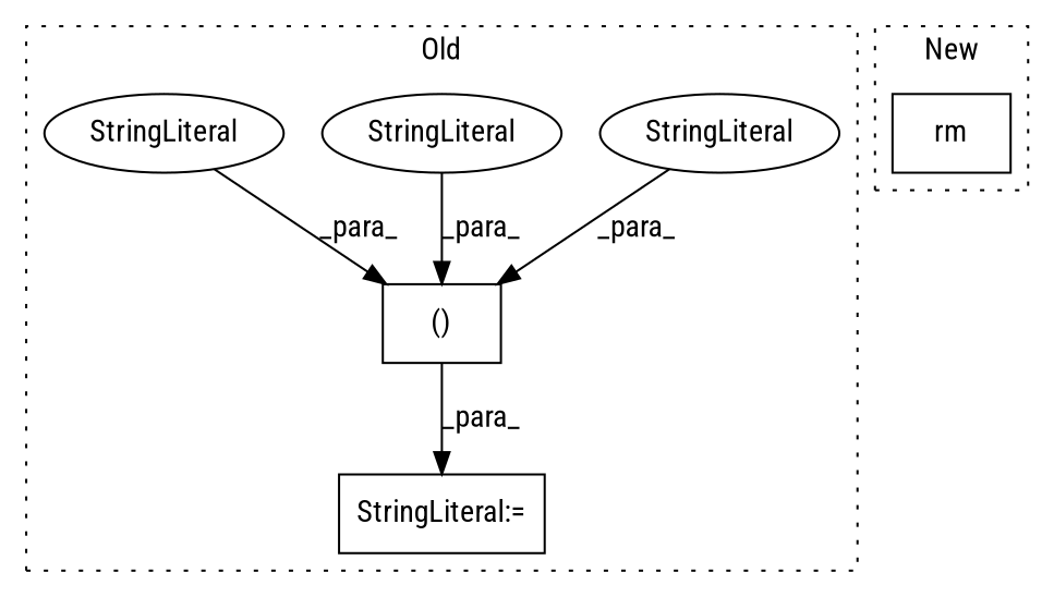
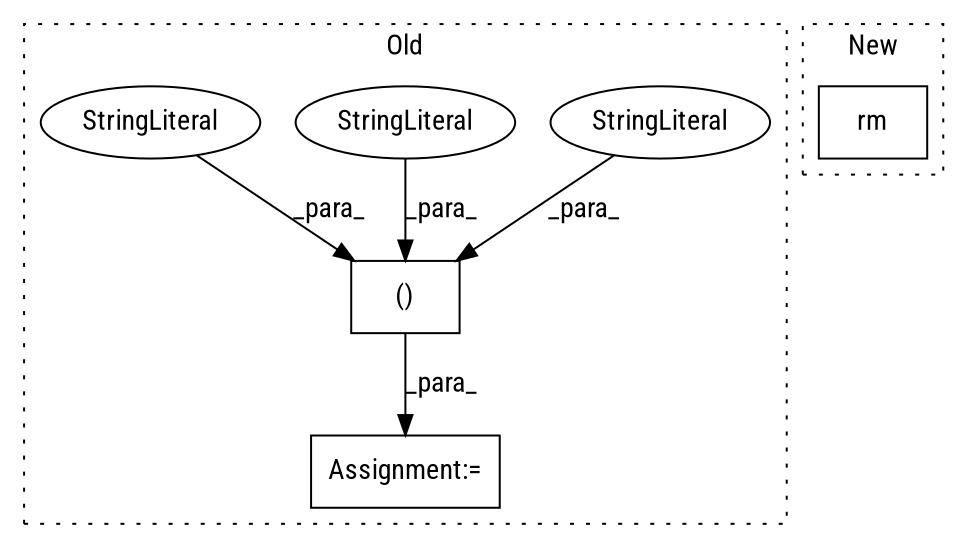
  digraph {
    fontname="Roboto Condensed"
    node [a=45 l=3 s=1520 shape=box fontname="Roboto Condensed"]
    edge [fontname="Roboto Condensed"]
    n1 [a=106 l=36 label="()"]
    n2 [l=4 label=StringLiteral shape=ellipse]
    n3 [label=StringLiteral s=1537 shape=ellipse]
    n4 [label=StringLiteral s=1553 shape=ellipse]
-   n5 [a=7 l=1 label="StringLiteral:=" s=1326]
+   n5 [a=7 l=1 label="Assignment:=" s=1326]
    n6 [a=32 l="3,1" label=rm s="1427,1433"]
    subgraph cluster_1 {
      label=Old
      style=dotted
      n1
      n2
      n3
      n4
      n5
    }
    subgraph cluster_2 {
      label=New
      style=dotted
      n6
    }
    n1 -> n5 [label=_para_]
    n2 -> n1 [label=_para_]
    n3 -> n1 [label=_para_]
    n4 -> n1 [label=_para_]
  }
